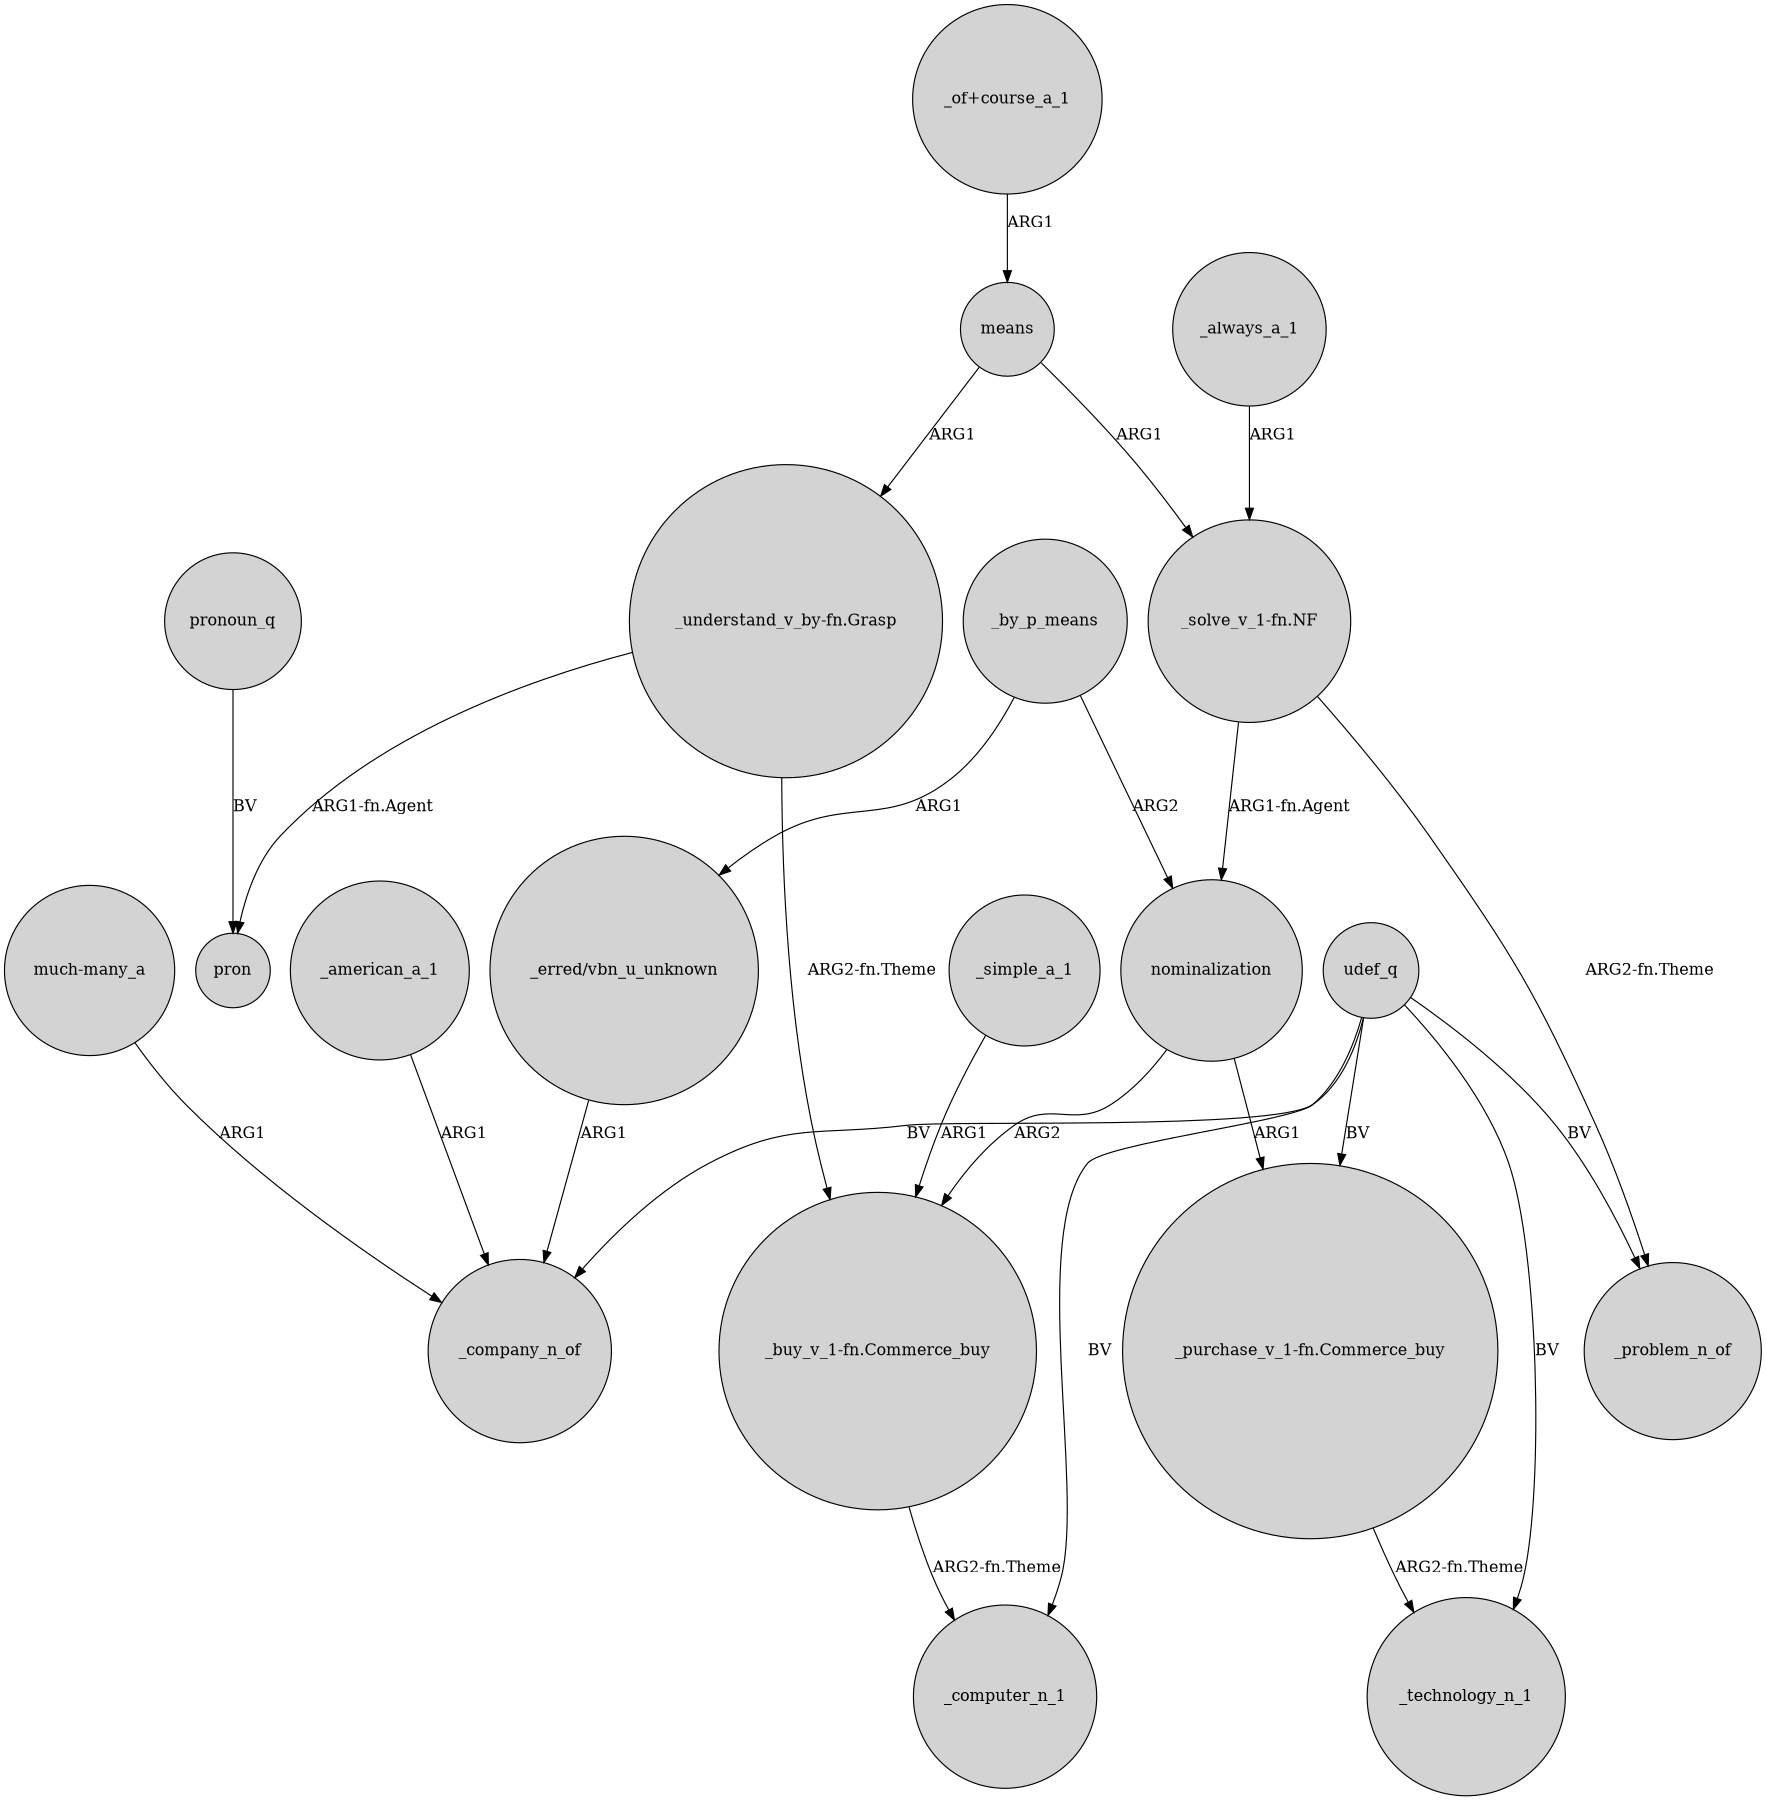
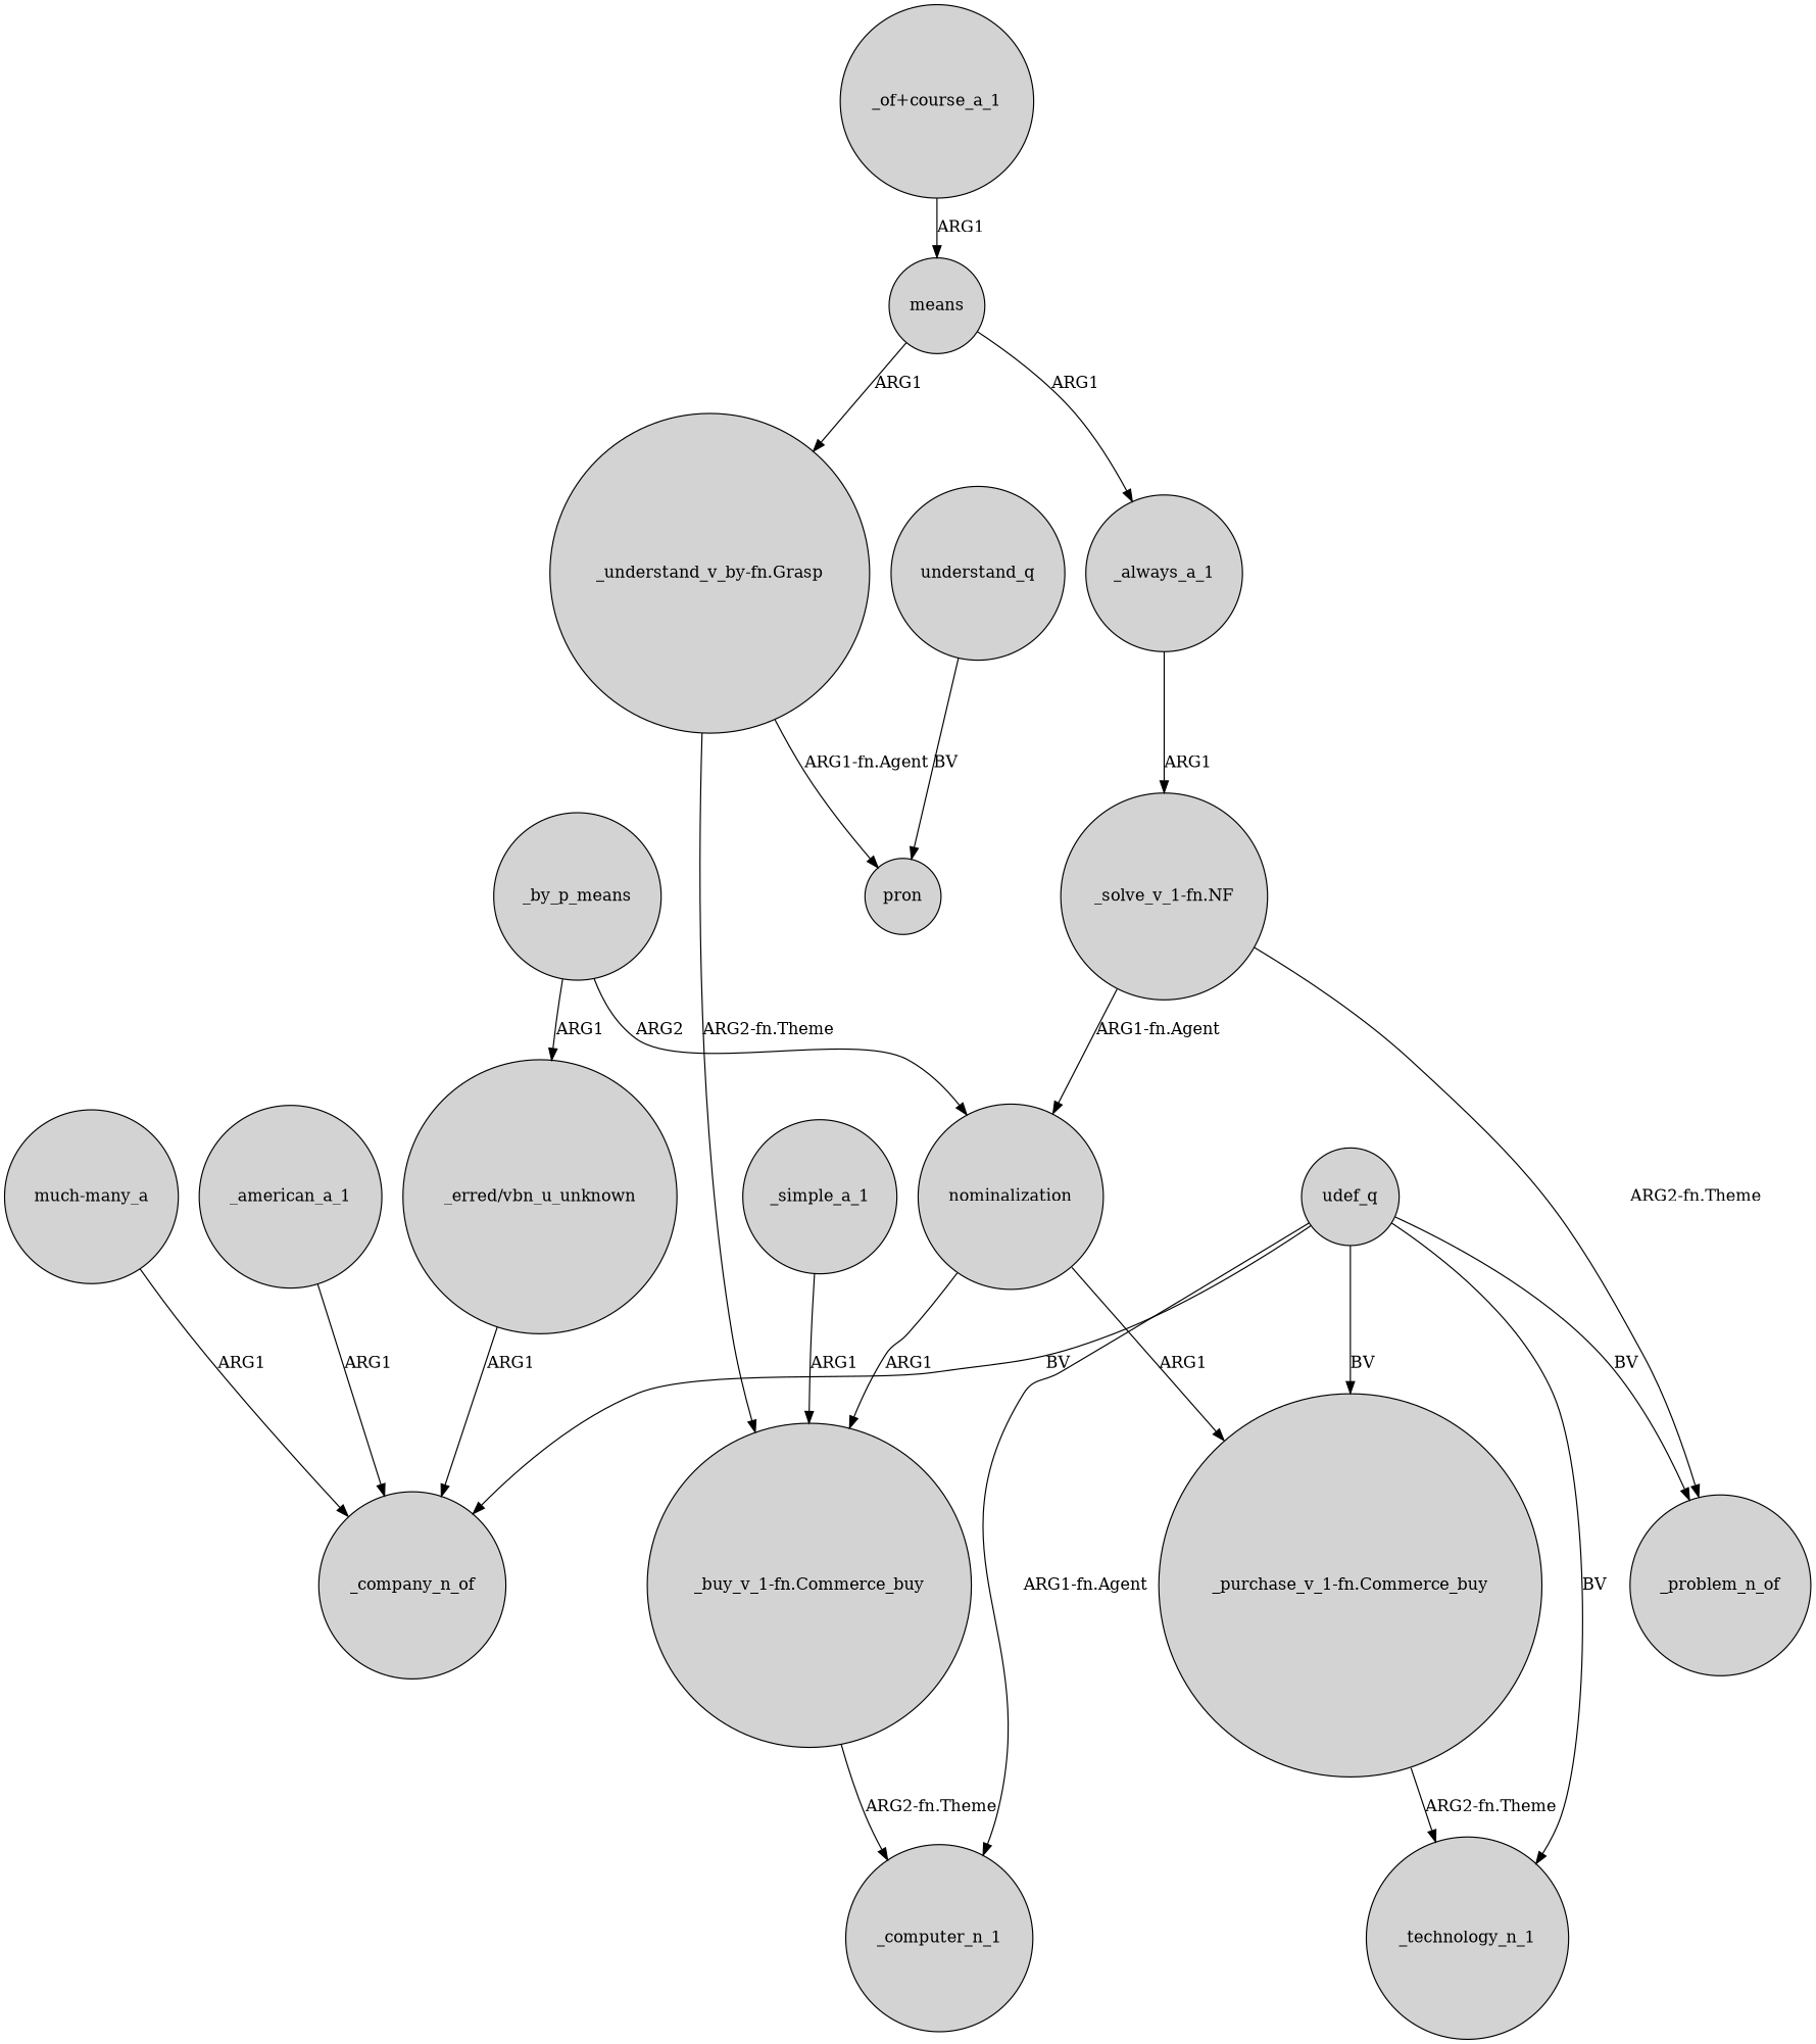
  digraph {
    node [shape=circle style=filled]
    _american_a_1
    _company_n_of
    "_understand_v_by-fn.Grasp"
    pron
    "_buy_v_1-fn.Commerce_buy"
    _by_p_means
    nominalization
    "_erred/vbn_u_unknown"
    "_purchase_v_1-fn.Commerce_buy"
    _computer_n_1
    _technology_n_1
    _simple_a_1
    udef_q
    _problem_n_of
    "_solve_v_1-fn.NF"
-   pronoun_q
+   pronoun_q [label=understand_q]
    "much-many_a"
    n18 [label=means]
    "_of+course_a_1"
    _always_a_1
    _american_a_1 -> _company_n_of [label=ARG1]
    "_understand_v_by-fn.Grasp" -> pron [label="ARG1-fn.Agent"]
    "_understand_v_by-fn.Grasp" -> "_buy_v_1-fn.Commerce_buy" [label="ARG2-fn.Theme"]
    "_buy_v_1-fn.Commerce_buy" -> _computer_n_1 [label="ARG2-fn.Theme"]
    _by_p_means -> nominalization [label=ARG2]
    _by_p_means -> "_erred/vbn_u_unknown" [label=ARG1]
-   nominalization -> "_buy_v_1-fn.Commerce_buy" [label=ARG2]
+   nominalization -> "_buy_v_1-fn.Commerce_buy" [label=ARG1]
    nominalization -> "_purchase_v_1-fn.Commerce_buy" [label=ARG1]
    "_erred/vbn_u_unknown" -> _company_n_of [label=ARG1]
    "_purchase_v_1-fn.Commerce_buy" -> _technology_n_1 [label="ARG2-fn.Theme"]
    _simple_a_1 -> "_buy_v_1-fn.Commerce_buy" [label=ARG1]
    udef_q -> _company_n_of [label=BV]
    udef_q -> "_purchase_v_1-fn.Commerce_buy" [label=BV]
-   udef_q -> _computer_n_1 [label=BV]
+   udef_q -> _computer_n_1 [label="ARG1-fn.Agent"]
    udef_q -> _technology_n_1 [label=BV]
    udef_q -> _problem_n_of [label=BV]
    "_solve_v_1-fn.NF" -> nominalization [label="ARG1-fn.Agent"]
    "_solve_v_1-fn.NF" -> _problem_n_of [label="ARG2-fn.Theme"]
    pronoun_q -> pron [label=BV]
    "much-many_a" -> _company_n_of [label=ARG1]
    n18 -> "_understand_v_by-fn.Grasp" [label=ARG1]
-   n18 -> "_solve_v_1-fn.NF" [label=ARG1]
+   n18 -> _always_a_1 [label=ARG1]
    "_of+course_a_1" -> n18 [label=ARG1]
    _always_a_1 -> "_solve_v_1-fn.NF" [label=ARG1]
  }
